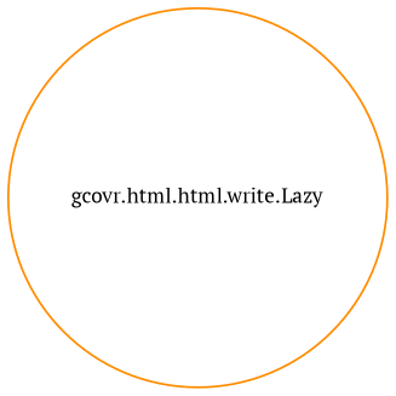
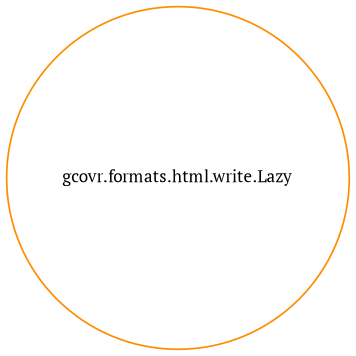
  digraph {
    rankdir=LR
    fontname="PT Serif"
-   n1 [color=darkorange fillcolor=white fontname="PT Serif" fontsize=10 height=0.2 label="gcovr.html.html.write.Lazy" shape=circle style=filled width=0.4]
+   n1 [color=darkorange fillcolor=white fontname="PT Serif" fontsize=10 height=0.2 label="gcovr.formats.html.write.Lazy" shape=circle style=filled width=0.4]
  }
